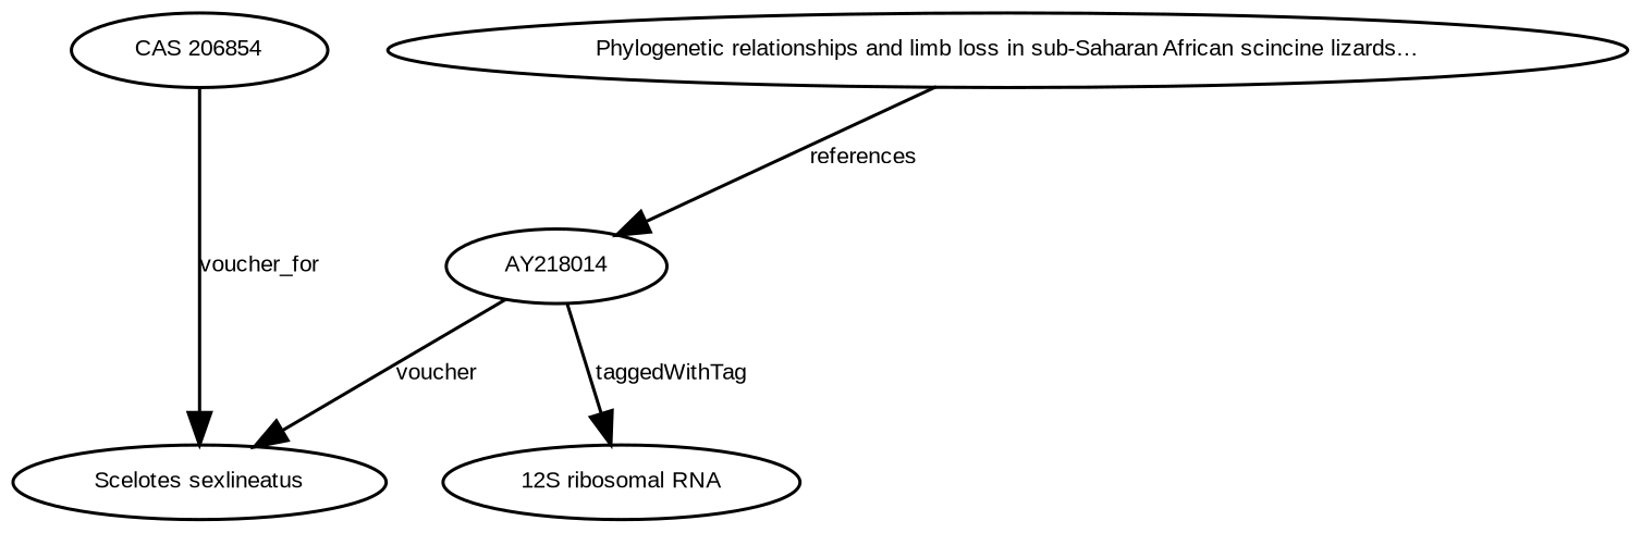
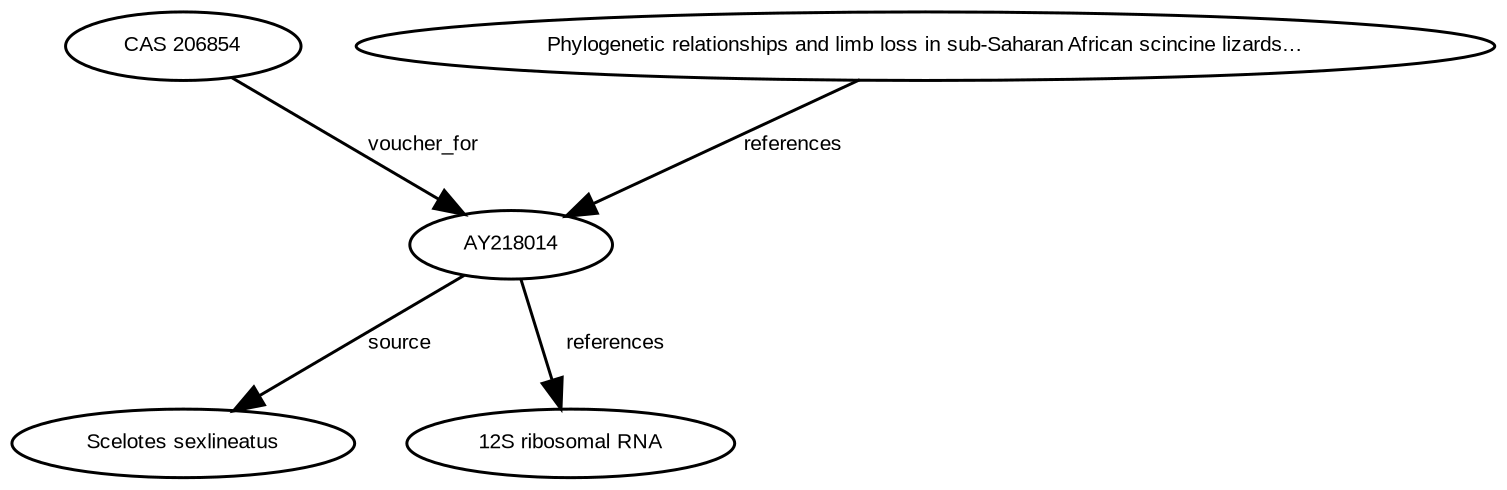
  digraph {
    fontname="Liberation Sans"
    node [fontname="Liberation Sans" fontsize=7]
    edge [fontname="Liberation Sans" fontsize=7]
    n1 [height=0.27433100247 label=AY218014 width=0.27433100247]
    n2 [height=0.27433100247 label="Scelotes sexlineatus" width=0.27433100247]
    n3 [height=0.27433100247 label="12S ribosomal RNA" width=0.27433100247]
    n4 [height=0.27433100247 label="Phylogenetic relationships and limb loss in sub-Saharan African scincine lizards..." width=0.27433100247]
    n5 [height=0.27433100247 label="CAS 206854" width=0.27433100247]
-   n1 -> n2 [label=voucher]
-   n1 -> n3 [label=taggedWithTag]
+   n1 -> n2 [label=source]
+   n1 -> n3 [label=references]
    n4 -> n1 [label=references]
-   n5 -> n2 [label=voucher_for]
+   n5 -> n1 [label=voucher_for]
  }
